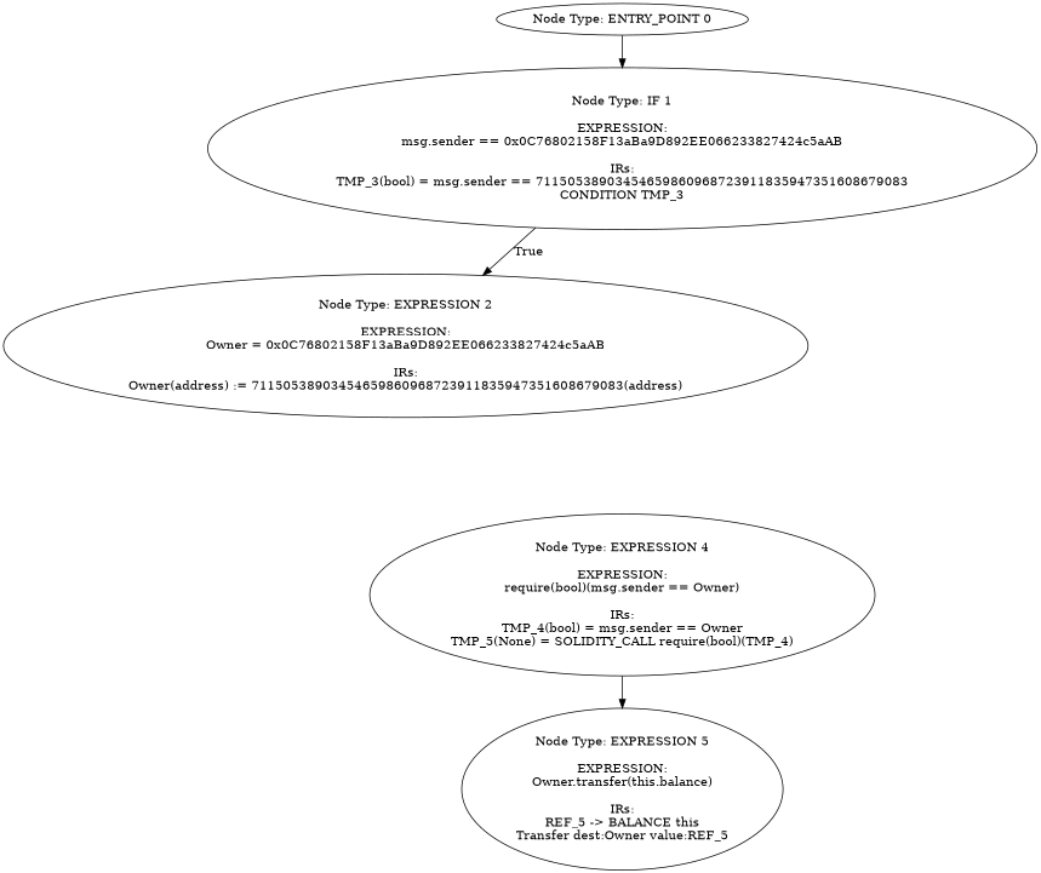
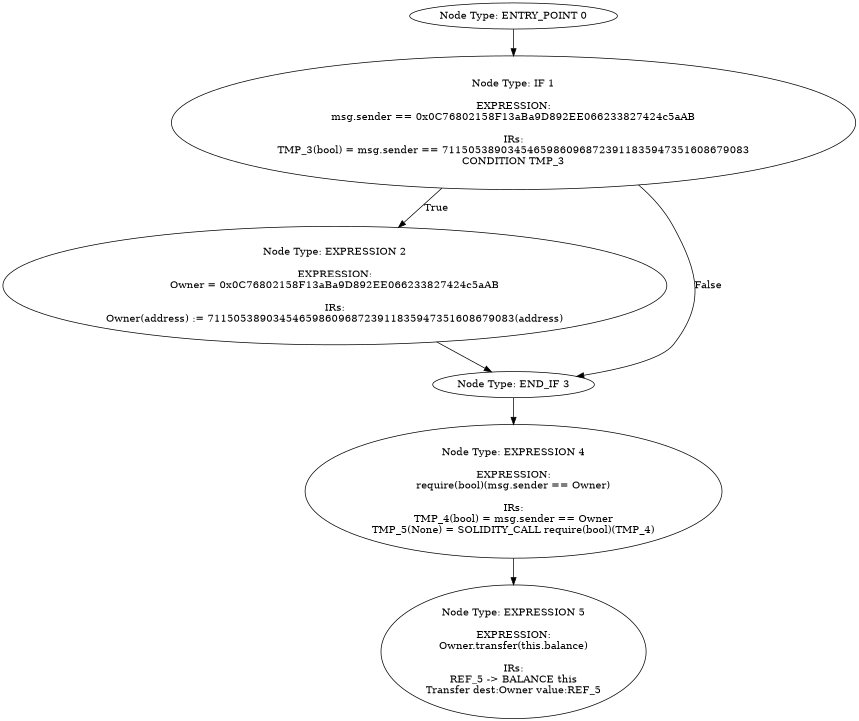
  digraph {
    n1 [label="Node Type: ENTRY_POINT 0\n"]
    n2 [label="Node Type: IF 1\n\nEXPRESSION:\nmsg.sender == 0x0C76802158F13aBa9D892EE066233827424c5aAB\n\nIRs:\nTMP_3(bool) = msg.sender == 71150538903454659860968723911835947351608679083\nCONDITION TMP_3"]
    n3 [label="Node Type: EXPRESSION 2\n\nEXPRESSION:\nOwner = 0x0C76802158F13aBa9D892EE066233827424c5aAB\n\nIRs:\nOwner(address) := 71150538903454659860968723911835947351608679083(address)"]
+   n4 [label="Node Type: END_IF 3\n"]
    n5 [label="Node Type: EXPRESSION 4\n\nEXPRESSION:\nrequire(bool)(msg.sender == Owner)\n\nIRs:\nTMP_4(bool) = msg.sender == Owner\nTMP_5(None) = SOLIDITY_CALL require(bool)(TMP_4)"]
    n6 [label="Node Type: EXPRESSION 5\n\nEXPRESSION:\nOwner.transfer(this.balance)\n\nIRs:\nREF_5 -> BALANCE this\nTransfer dest:Owner value:REF_5"]
    n1 -> n2
    n2 -> n3 [label=True]
+   n2 -> n4 [label=False]
+   n3 -> n4
+   n4 -> n5
    n5 -> n6
  }
